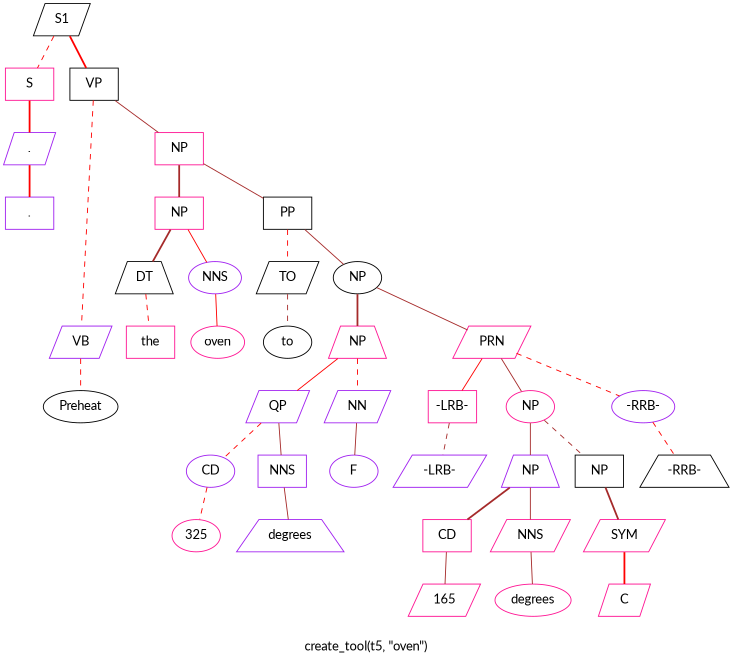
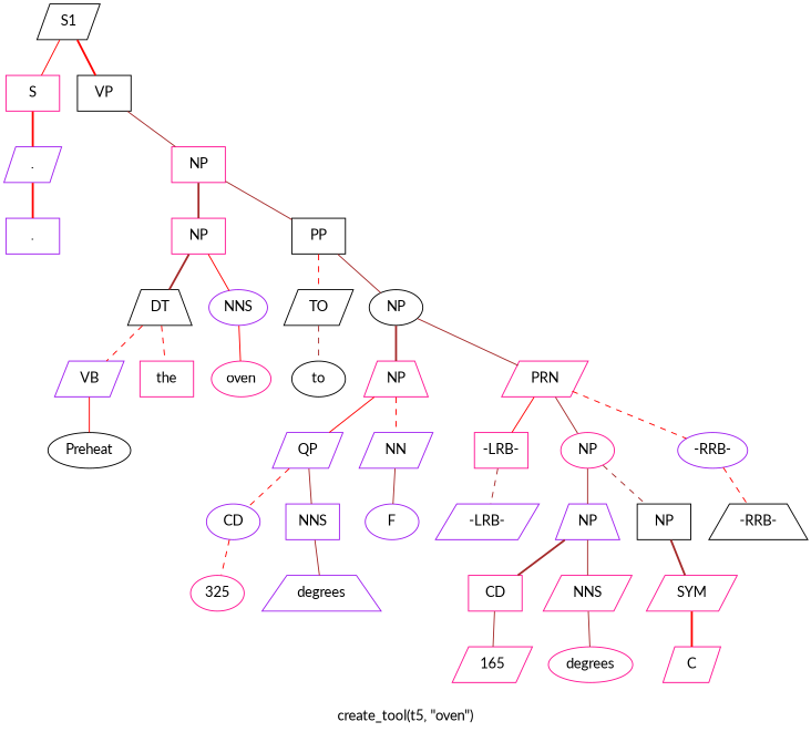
  graph {
    fontname=Lato
    label="create_tool(t5, \"oven\")"
    node [color=deeppink fontname=Lato shape=parallelogram]
    edge [color=brown fontname=Lato style=solid]
    n1 [color=black label=S1]
    n2 [label=S shape=box]
    n3 [color=black label=VP shape=box]
    n4 [color=purple label="."]
    n5 [color=purple label=VB]
    n6 [label=NP shape=box]
    n7 [color=purple label="." shape=box]
    n8 [color=black label=Preheat shape=ellipse]
    n9 [label=NP shape=box]
    n10 [color=black label=PP shape=box]
    n11 [color=black label=DT shape=trapezium]
    n12 [color=purple label=NNS shape=ellipse]
    n13 [color=black label=TO]
    n14 [color=black label=NP shape=ellipse]
    n15 [label=the shape=box]
    n16 [label=oven shape=ellipse]
    n17 [color=black label=to shape=ellipse]
    n18 [label=NP shape=trapezium]
    n19 [label=PRN]
    n20 [color=purple label=QP]
    n21 [color=purple label=NN]
    n22 [label="-LRB-" shape=box]
    n23 [label=NP shape=ellipse]
    n24 [color=purple label="-RRB-" shape=ellipse]
    n25 [color=purple label=CD shape=ellipse]
    n26 [color=purple label=NNS shape=box]
    n27 [color=purple label=F shape=ellipse]
    n28 [label=325 shape=ellipse]
    n29 [color=purple label=degrees shape=trapezium]
    n30 [color=purple label="-LRB-"]
    n31 [color=purple label=NP shape=trapezium]
    n32 [color=black label=NP shape=box]
    n33 [color=black label="-RRB-" shape=trapezium]
    n34 [label=CD shape=box]
    n35 [label=NNS]
    n36 [label=SYM]
    n37 [label=165]
    n38 [label=degrees shape=ellipse]
    n39 [label=C]
-   n1 -- n2 [color=red style=dashed]
+   n1 -- n2 [color=red]
    n1 -- n3 [color=red style=bold]
    n2 -- n4 [color=red style=bold]
-   n3 -- n5 [color=red style=dashed]
+   n11 -- n5 [color=red style=dashed]
    n3 -- n6
    n4 -- n7 [color=red style=bold]
-   n5 -- n8 [color=red style=dashed]
+   n5 -- n8 [color=red]
    n6 -- n9 [style=bold]
    n6 -- n10
    n9 -- n11 [style=bold]
    n9 -- n12 [color=red]
    n10 -- n13 [color=red style=dashed]
    n10 -- n14
    n11 -- n15 [color=red style=dashed]
    n12 -- n16 [color=red]
    n13 -- n17 [style=dashed]
    n14 -- n18 [style=bold]
    n14 -- n19
    n18 -- n20 [color=red]
    n18 -- n21 [color=red style=dashed]
    n19 -- n22 [color=red]
    n19 -- n23
    n19 -- n24 [color=red style=dashed]
    n20 -- n25 [color=red style=dashed]
    n20 -- n26
    n21 -- n27
    n22 -- n30 [style=dashed]
    n23 -- n31
    n23 -- n32 [style=dashed]
    n24 -- n33 [color=red style=dashed]
    n25 -- n28 [color=red style=dashed]
    n26 -- n29
    n31 -- n34 [style=bold]
    n31 -- n35
    n32 -- n36 [style=bold]
    n34 -- n37
    n35 -- n38
    n36 -- n39 [color=red style=bold]
  }
